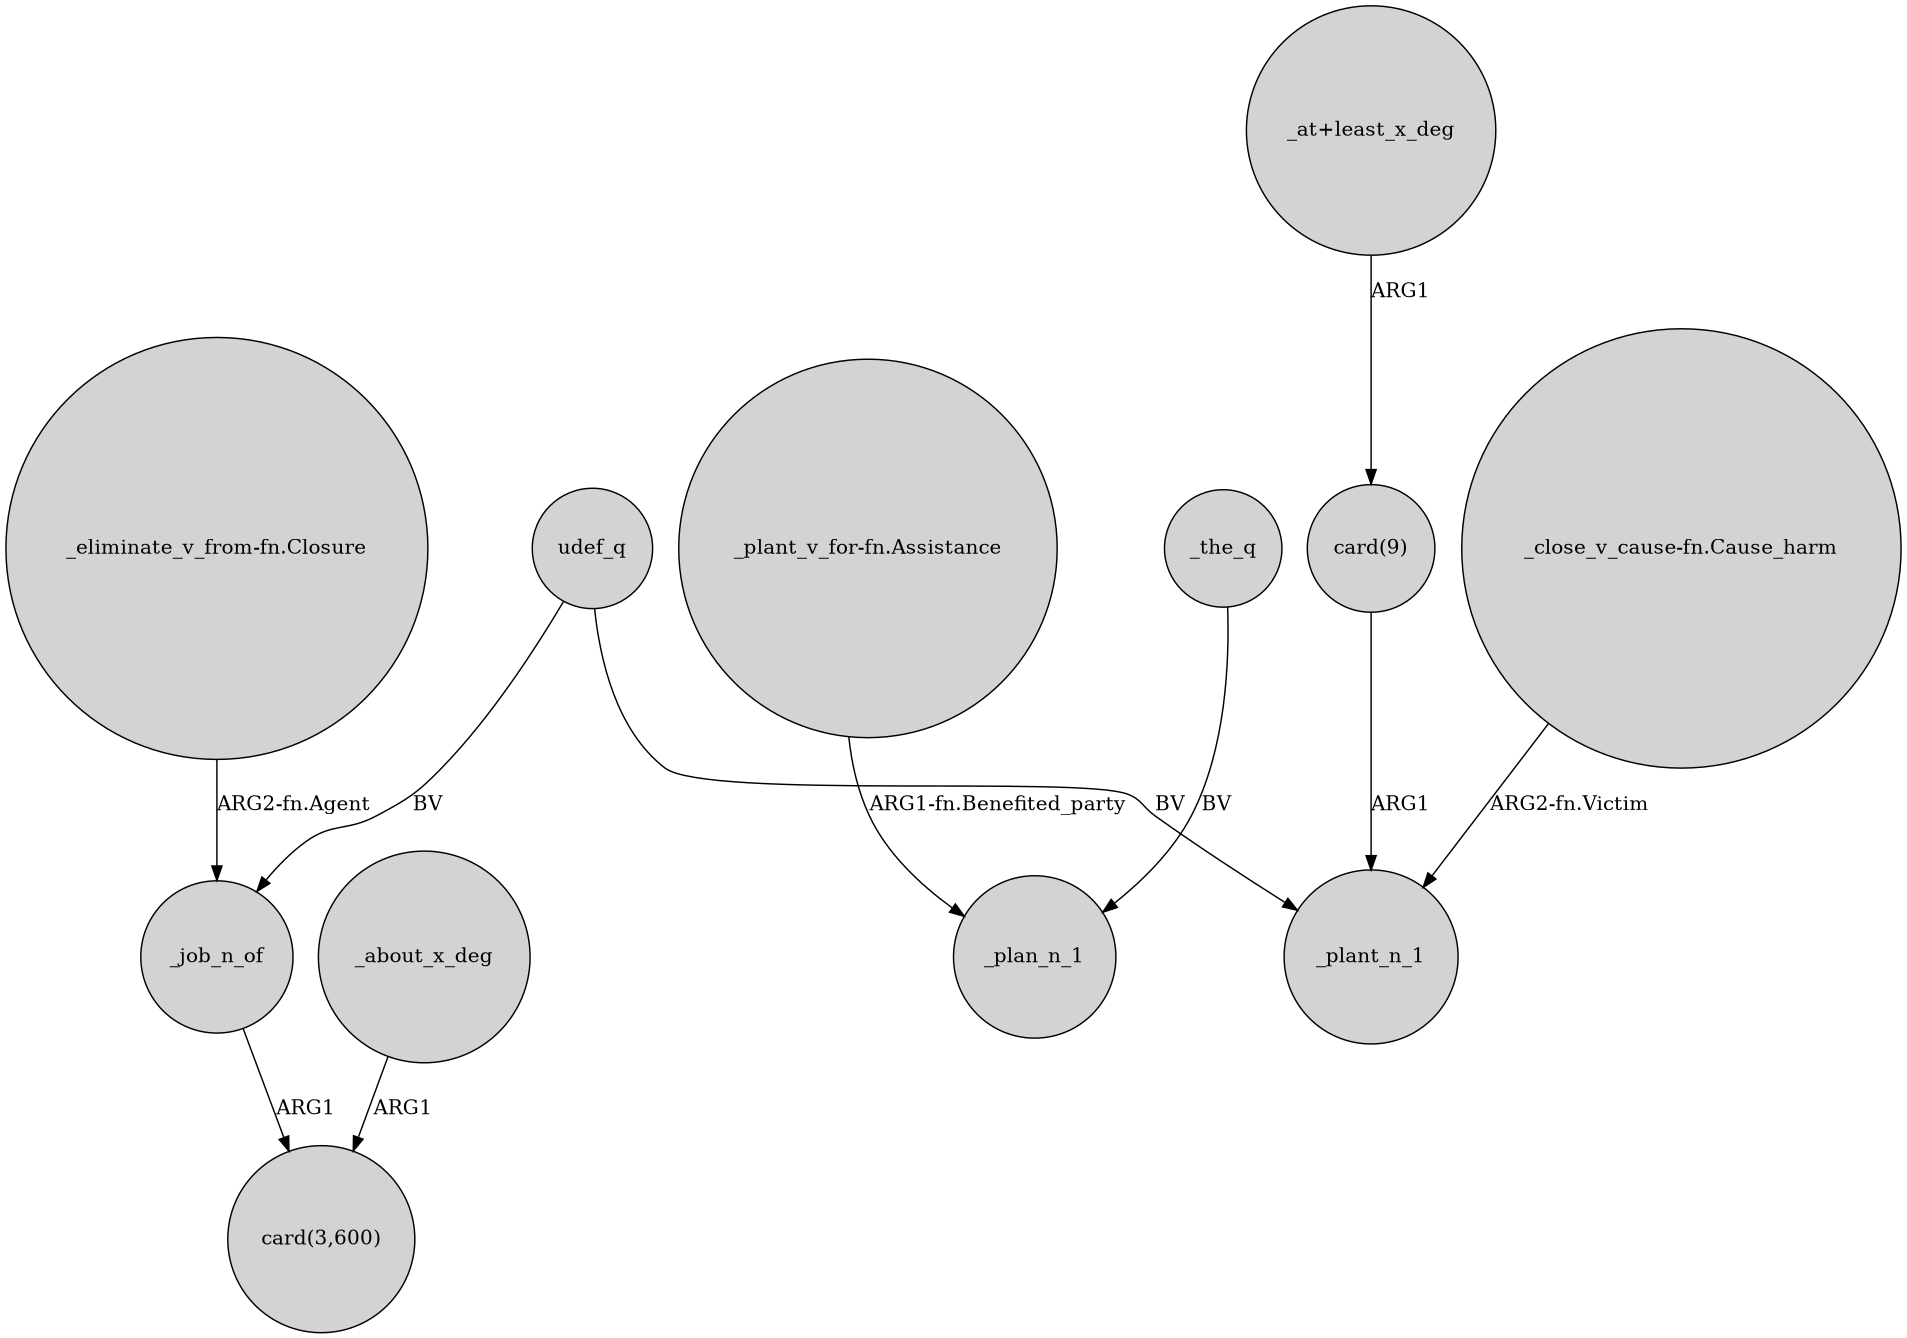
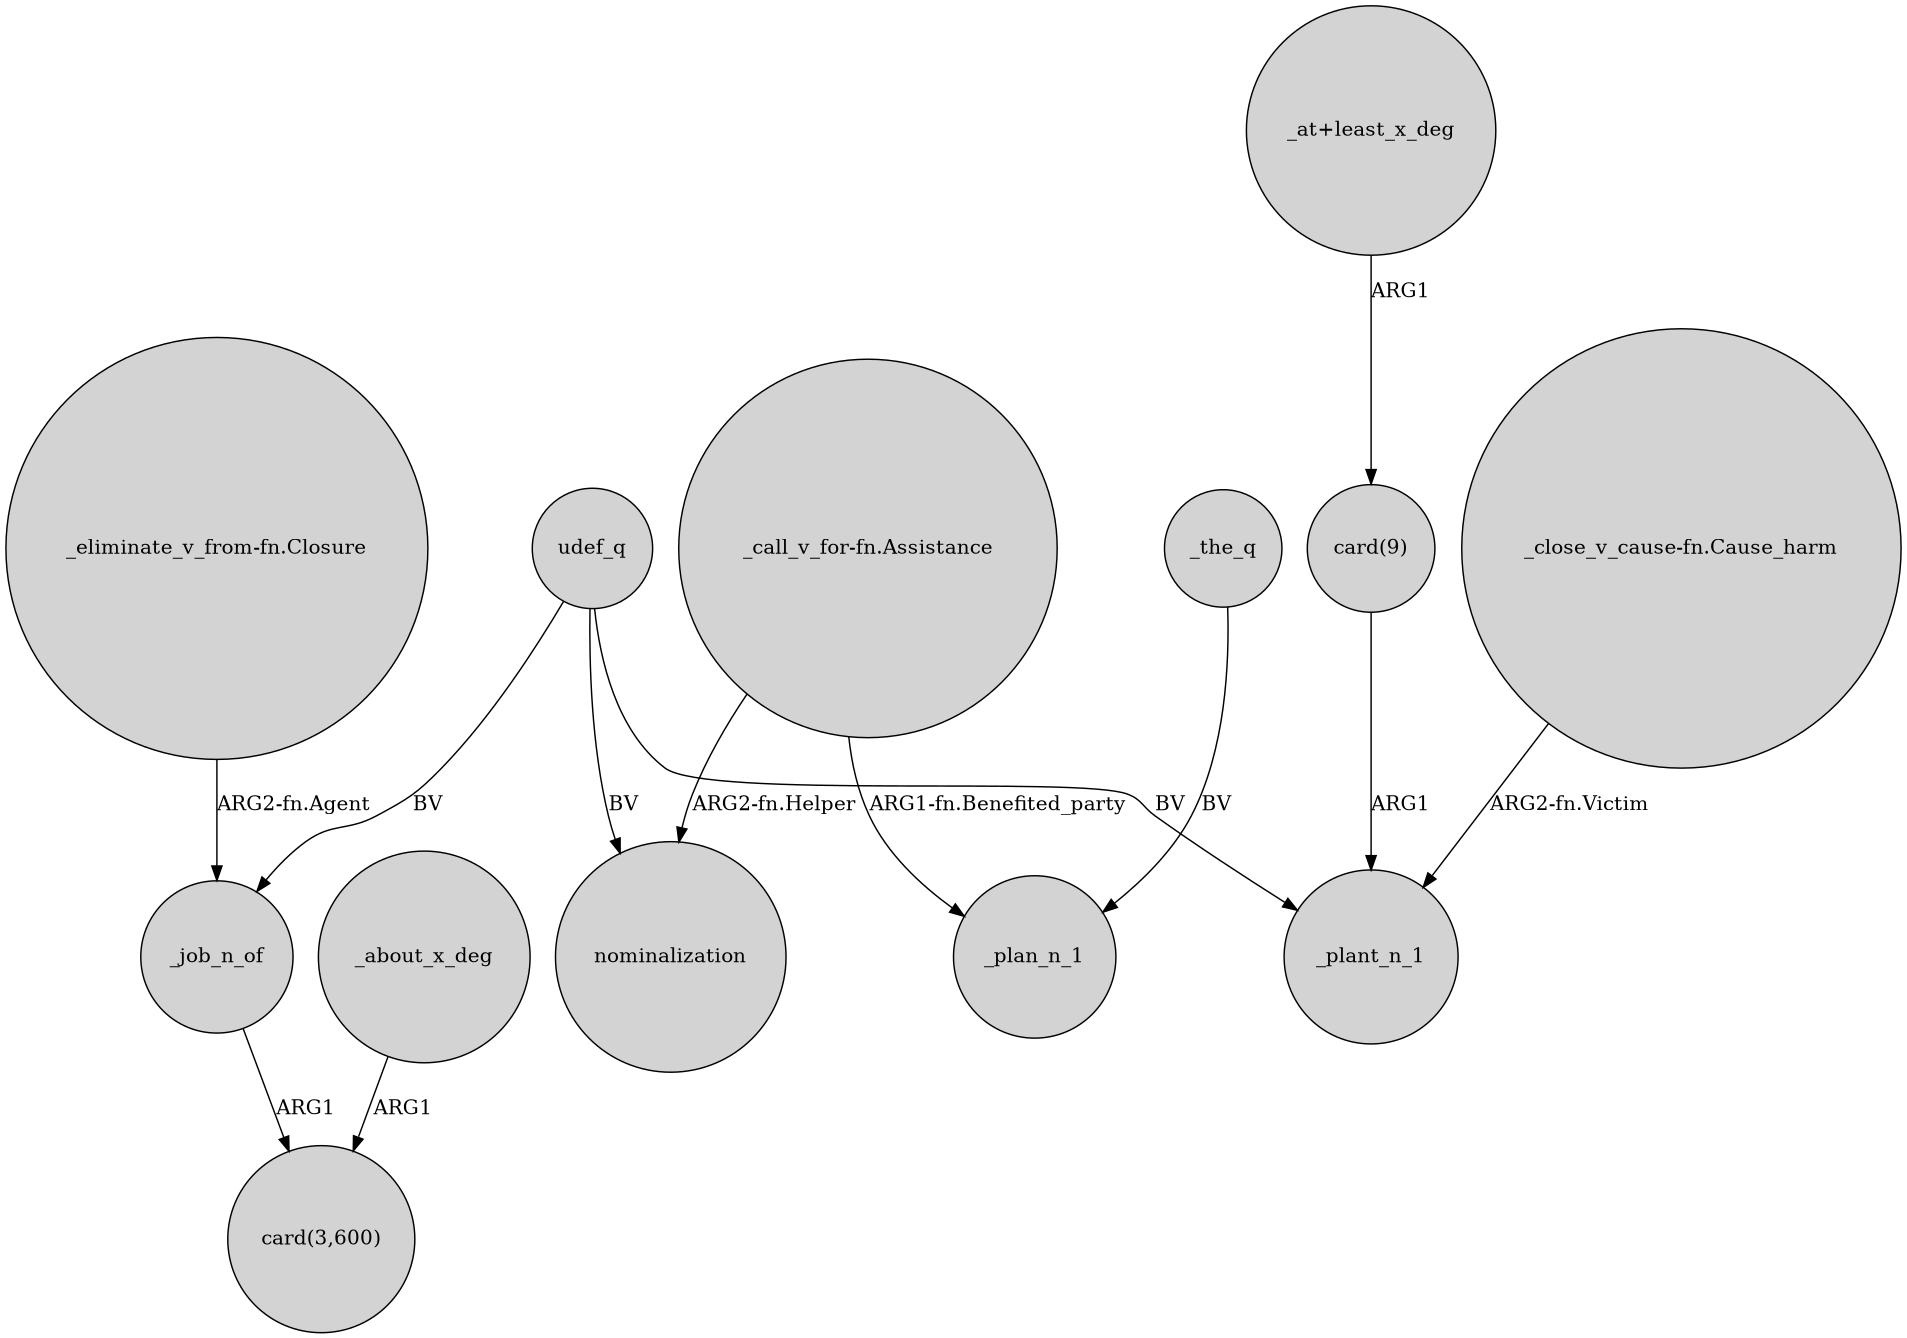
  digraph {
    node [shape=circle style=filled]
    udef_q
    _job_n_of
+   nominalization
    _plant_n_1
    "card(3,600)"
    _about_x_deg
-   "_call_v_for-fn.Assistance" [label="_plant_v_for-fn.Assistance"]
+   "_call_v_for-fn.Assistance"
    _plan_n_1
    "_eliminate_v_from-fn.Closure"
    "card(9)"
    _the_q
    "_close_v_cause-fn.Cause_harm"
    "_at+least_x_deg"
    udef_q -> _job_n_of [label=BV]
+   udef_q -> nominalization [label=BV]
    udef_q -> _plant_n_1 [label=BV]
    _job_n_of -> "card(3,600)" [label=ARG1]
    _about_x_deg -> "card(3,600)" [label=ARG1]
+   "_call_v_for-fn.Assistance" -> nominalization [label="ARG2-fn.Helper"]
    "_call_v_for-fn.Assistance" -> _plan_n_1 [label="ARG1-fn.Benefited_party"]
    "_eliminate_v_from-fn.Closure" -> _job_n_of [label="ARG2-fn.Agent"]
    "card(9)" -> _plant_n_1 [label=ARG1]
    _the_q -> _plan_n_1 [label=BV]
    "_close_v_cause-fn.Cause_harm" -> _plant_n_1 [label="ARG2-fn.Victim"]
    "_at+least_x_deg" -> "card(9)" [label=ARG1]
  }
